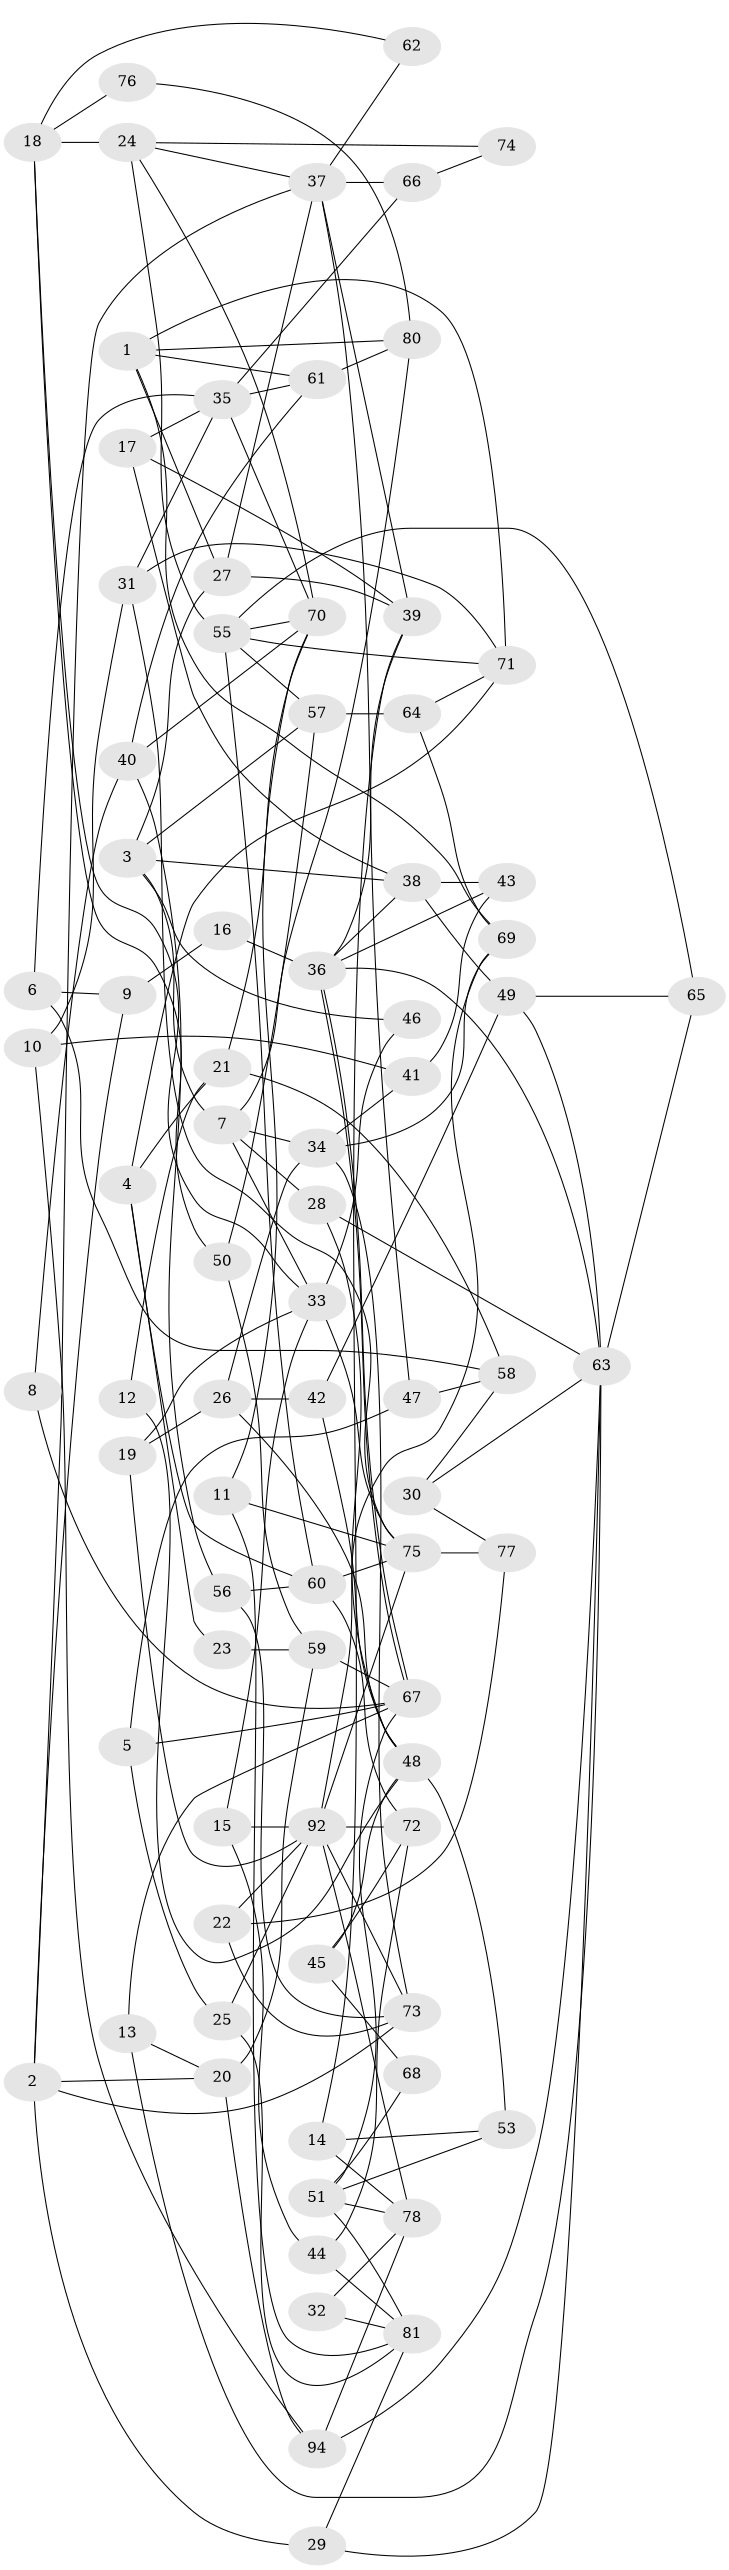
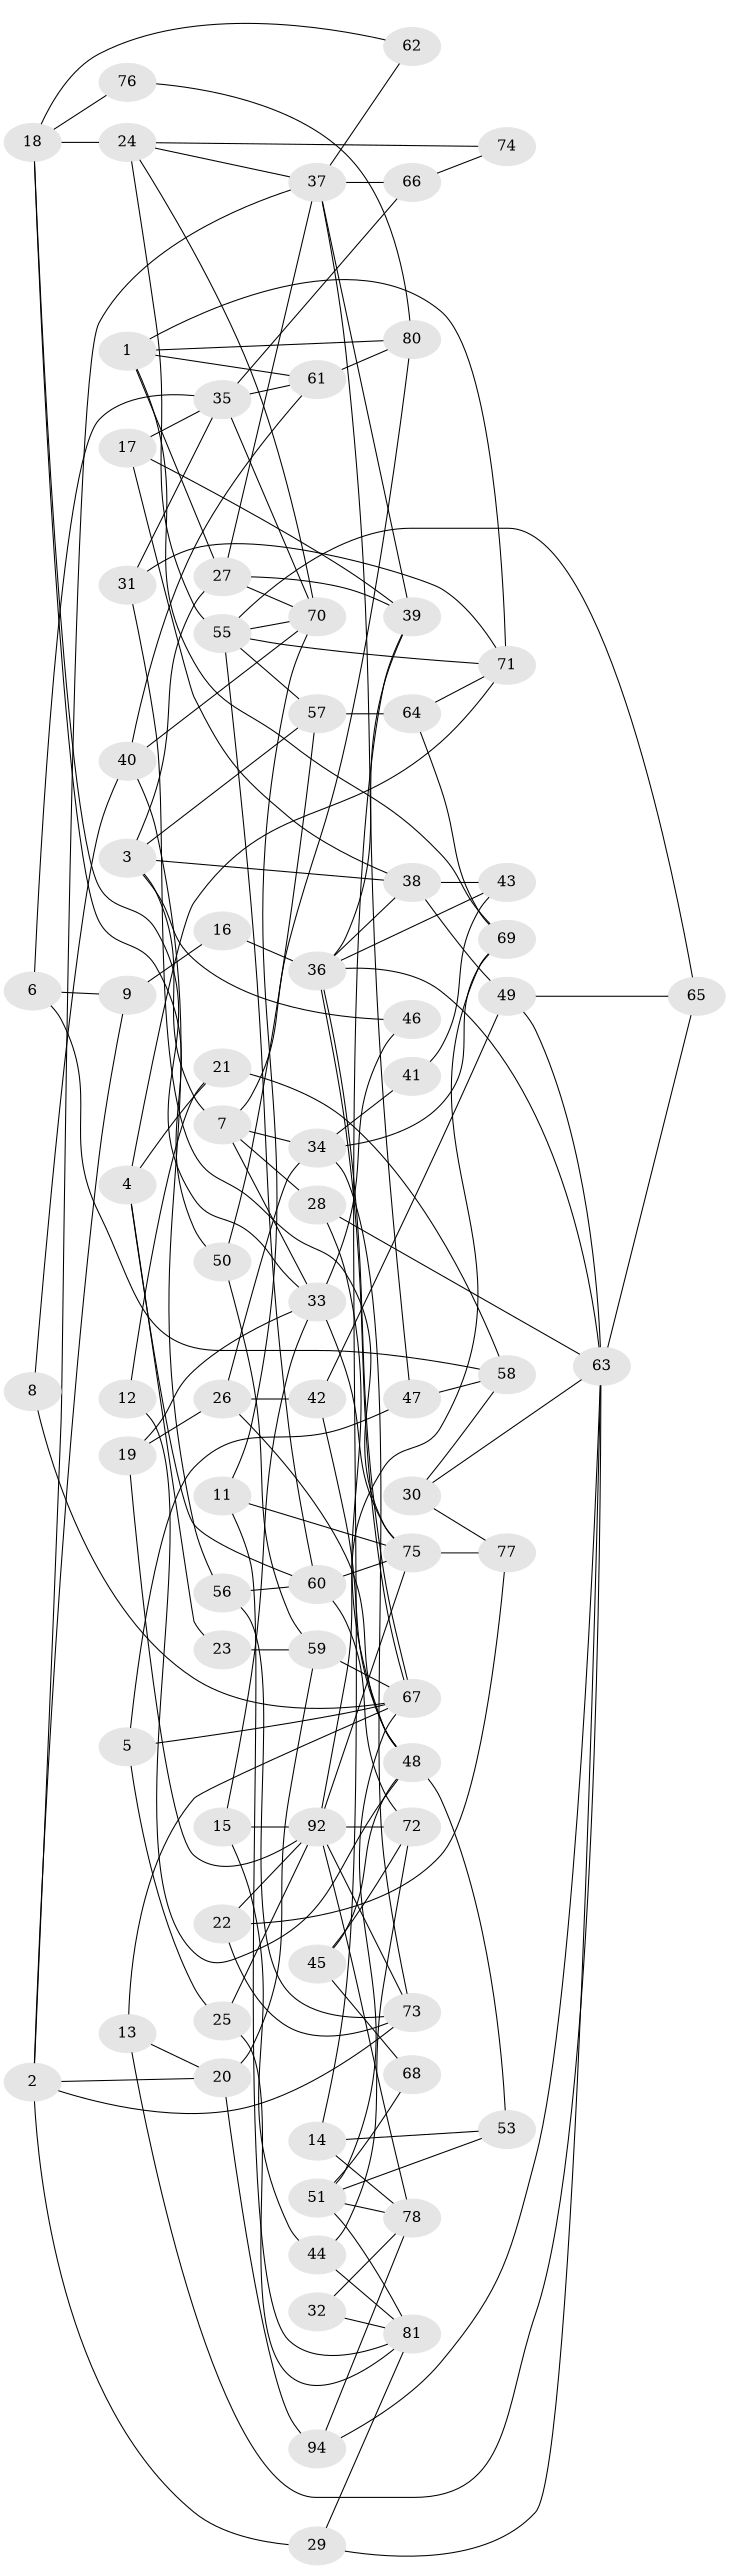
  graph {
    rankdir=LR
    node [color=gray90 style=filled]
    1
    27
    61
    69
    71
    80
    37
    39
    2
    9
    20
    29
    73
    16
    n15 [label=94]
    59
    81
    63
    47
    62
    66
    3
    7
    38
    46
    57
    28
    33
    34
    43
    49
    64
    4
    21
    23
    60
    58
    70
    75
    72
    5
    25
    67
    n44 [label=92]
    6
    35
    48
    41
    8
    40
    56
    36
-   10
    31
    78
    11
    77
    12
    53
    13
    65
    14
    15
    44
    17
    18
    24
    50
    76
    55
    74
    19
    26
    42
    22
    30
    32
    45
    68
    51
    1 -- 27
    1 -- 61
    1 -- 69
    1 -- 71
    1 -- 80
    27 -- 37
    27 -- 39
    61 -- 80
    37 -- 39
    37 -- 47
    37 -- 62
    37 -- 66
    2 -- 37
    2 -- 9
    2 -- 20
    2 -- 29
    2 -- 73
    9 -- 16
    20 -- n15
    20 -- 59
    29 -- 81
    29 -- 63
    16 -- 36
    n15 -- 63
    n15 -- 78
    59 -- 67
    63 -- 65
    47 -- 58
    66 -- 74
    3 -- 27
    3 -- 7
    3 -- 38
    3 -- 46
    3 -- 57
    7 -- 80
    7 -- 28
    7 -- 33
    7 -- 34
    38 -- 43
    38 -- 49
    57 -- 64
    28 -- 63
    28 -- 48
    33 -- 46
    33 -- 75
    34 -- 69
    34 -- 73
    34 -- 41
    49 -- 63
    49 -- 65
    64 -- 69
    64 -- 71
    4 -- 71
    4 -- 21
    4 -- 23
    4 -- 60
    21 -- 58
-   21 -- 70
+   27 -- 70
    23 -- 59
    60 -- 75
    60 -- 72
    75 -- 77
    5 -- 47
    5 -- 25
    5 -- 67
    25 -- 81
    25 -- n44
    n44 -- 69
    n44 -- 73
    n44 -- 75
    n44 -- 72
    n44 -- 78
    6 -- 9
    6 -- 58
    6 -- 35
    35 -- 61
    35 -- 66
    35 -- 70
    48 -- 53
    41 -- 43
    8 -- 67
    8 -- 40
    40 -- 61
    40 -- 70
    40 -- 56
    56 -- 73
    56 -- 60
    36 -- 39
    36 -- 63
    36 -- 38
    36 -- 43
    36 -- 67
    36 -- 67
-   10 -- n15
-   10 -- 41
-   10 -- 31
    31 -- 71
    31 -- 75
    31 -- 35
    11 -- 81
    11 -- 70
    11 -- 75
    12 -- 21
    12 -- 48
    13 -- 20
    13 -- 63
    13 -- 67
    14 -- 39
    14 -- 78
    14 -- 53
    15 -- 33
    15 -- n44
    15 -- 44
    44 -- 81
    44 -- 72
    17 -- 39
    17 -- 38
    17 -- 35
    18 -- 62
    18 -- 33
    18 -- 24
    18 -- 50
    18 -- 76
    24 -- 37
    24 -- 70
    24 -- 55
    24 -- 74
    50 -- 59
    50 -- 57
    76 -- 80
    55 -- 71
    55 -- 57
    55 -- 60
    55 -- 70
    55 -- 65
    19 -- 33
    19 -- n44
    19 -- 26
    26 -- 34
    26 -- 48
    26 -- 42
    42 -- 49
    42 -- 48
    22 -- 73
    22 -- n44
    22 -- 77
    30 -- 63
    30 -- 58
    30 -- 77
    32 -- 81
    32 -- 78
    45 -- 72
    45 -- 48
    45 -- 68
    51 -- 81
    51 -- 67
    51 -- 78
    51 -- 53
    51 -- 68
  }
